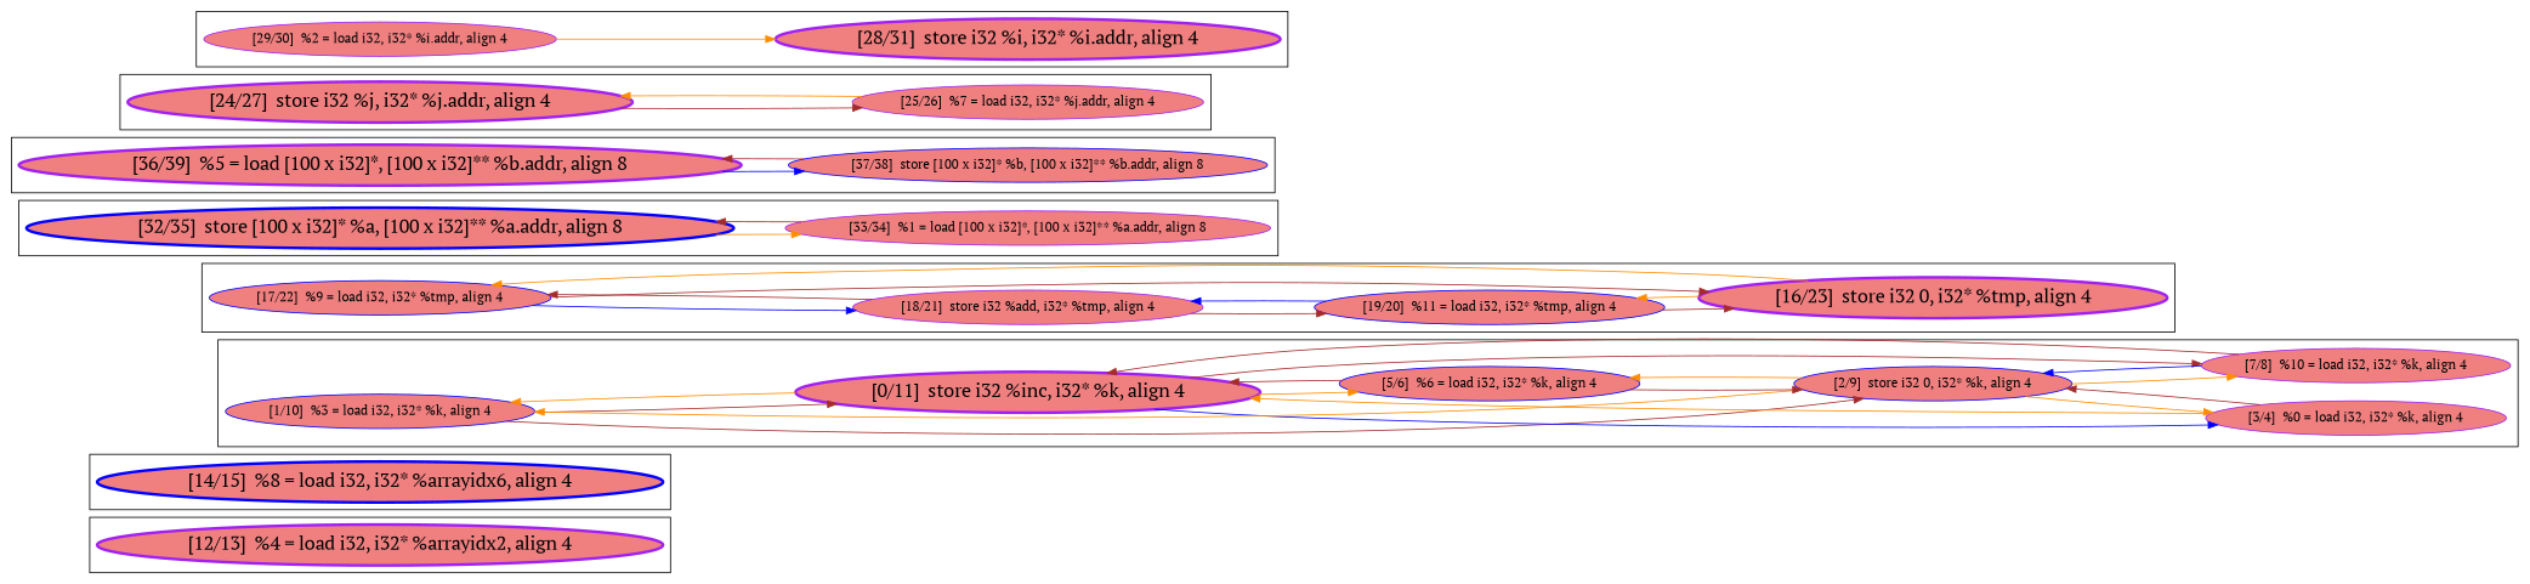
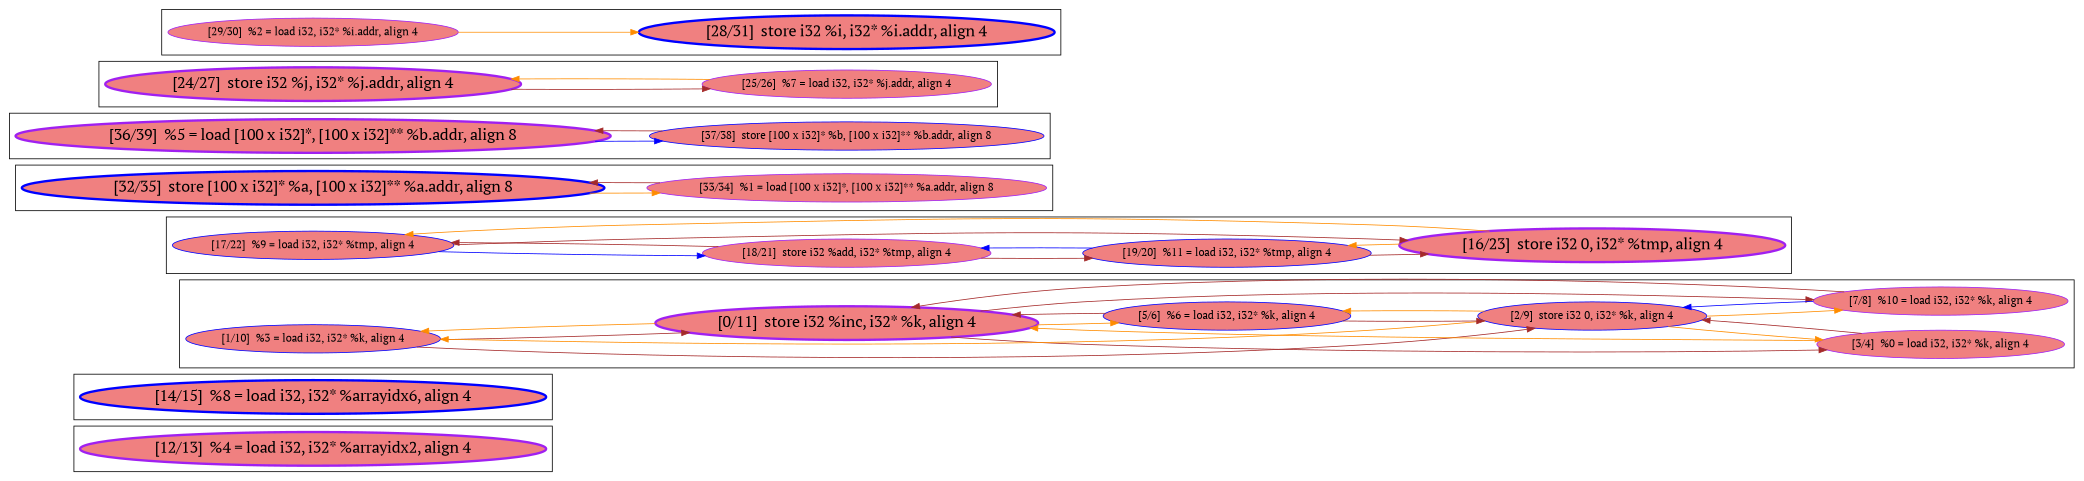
  digraph {
    fontname="PT Serif"
    rankdir=LR
    node [color=purple fillcolor=lightcoral fontname="PT Serif" shape=ellipse style=filled]
    edge [color=brown fontname="PT Serif"]
    n1 [fontsize=20 label="[12/13]  %4 = load i32, i32* %arrayidx2, align 4" penwidth=3.0]
    n2 [color=blue fontsize=20 label="[14/15]  %8 = load i32, i32* %arrayidx6, align 4" penwidth=3.0]
    n3 [color=blue label="[1/10]  %3 = load i32, i32* %k, align 4"]
    n4 [fontsize=20 label="[0/11]  store i32 %inc, i32* %k, align 4" penwidth=3.0]
    n5 [color=blue label="[2/9]  store i32 0, i32* %k, align 4"]
    n6 [label="[3/4]  %0 = load i32, i32* %k, align 4"]
    n7 [label="[7/8]  %10 = load i32, i32* %k, align 4"]
    n8 [color=blue label="[5/6]  %6 = load i32, i32* %k, align 4"]
    n9 [color=blue label="[17/22]  %9 = load i32, i32* %tmp, align 4"]
    n10 [label="[18/21]  store i32 %add, i32* %tmp, align 4"]
    n11 [fontsize=20 label="[16/23]  store i32 0, i32* %tmp, align 4" penwidth=3.0]
    n12 [color=blue label="[19/20]  %11 = load i32, i32* %tmp, align 4"]
    n13 [color=blue fontsize=20 label="[32/35]  store [100 x i32]* %a, [100 x i32]** %a.addr, align 8" penwidth=3.0]
    n14 [label="[33/34]  %1 = load [100 x i32]*, [100 x i32]** %a.addr, align 8"]
    n15 [fontsize=20 label="[36/39]  %5 = load [100 x i32]*, [100 x i32]** %b.addr, align 8" penwidth=3.0]
    n16 [color=blue label="[37/38]  store [100 x i32]* %b, [100 x i32]** %b.addr, align 8"]
    n17 [fontsize=20 label="[24/27]  store i32 %j, i32* %j.addr, align 4" penwidth=3.0]
    n18 [label="[25/26]  %7 = load i32, i32* %j.addr, align 4"]
-   n19 [fontsize=20 label="[28/31]  store i32 %i, i32* %i.addr, align 4" penwidth=3.0]
+   n19 [color=blue fontsize=20 label="[28/31]  store i32 %i, i32* %i.addr, align 4" penwidth=3.0]
    n20 [label="[29/30]  %2 = load i32, i32* %i.addr, align 4"]
    subgraph cluster_1 {
      n1
    }
    subgraph cluster_2 {
      n2
    }
    subgraph cluster_3 {
      n3
      n4
      n5
      n6
      n7
      n8
    }
    subgraph cluster_4 {
      n9
      n10
      n11
      n12
    }
    subgraph cluster_5 {
      n13
      n14
    }
    subgraph cluster_6 {
      n15
      n16
    }
    subgraph cluster_7 {
      n17
      n18
    }
    subgraph cluster_8 {
      n19
      n20
    }
    n3 -> n4
    n3 -> n5
    n4 -> n3 [color=darkorange]
-   n4 -> n6 [color=blue]
+   n4 -> n6
    n4 -> n7
    n4 -> n8 [color=darkorange]
    n5 -> n3 [color=darkorange]
    n5 -> n6 [color=darkorange]
    n5 -> n7 [color=darkorange]
    n5 -> n8 [color=darkorange]
    n6 -> n4 [color=darkorange]
    n6 -> n5
    n7 -> n4
    n7 -> n5 [color=blue]
    n8 -> n4
    n8 -> n5
    n9 -> n10 [color=blue]
    n9 -> n11
    n10 -> n9
    n10 -> n12
    n11 -> n9 [color=darkorange]
    n11 -> n12 [color=darkorange]
    n12 -> n10 [color=blue]
    n12 -> n11
    n13 -> n14 [color=darkorange]
    n14 -> n13
    n15 -> n16 [color=blue]
    n16 -> n15
    n17 -> n18
    n18 -> n17 [color=darkorange]
    n20 -> n19 [color=darkorange]
  }
